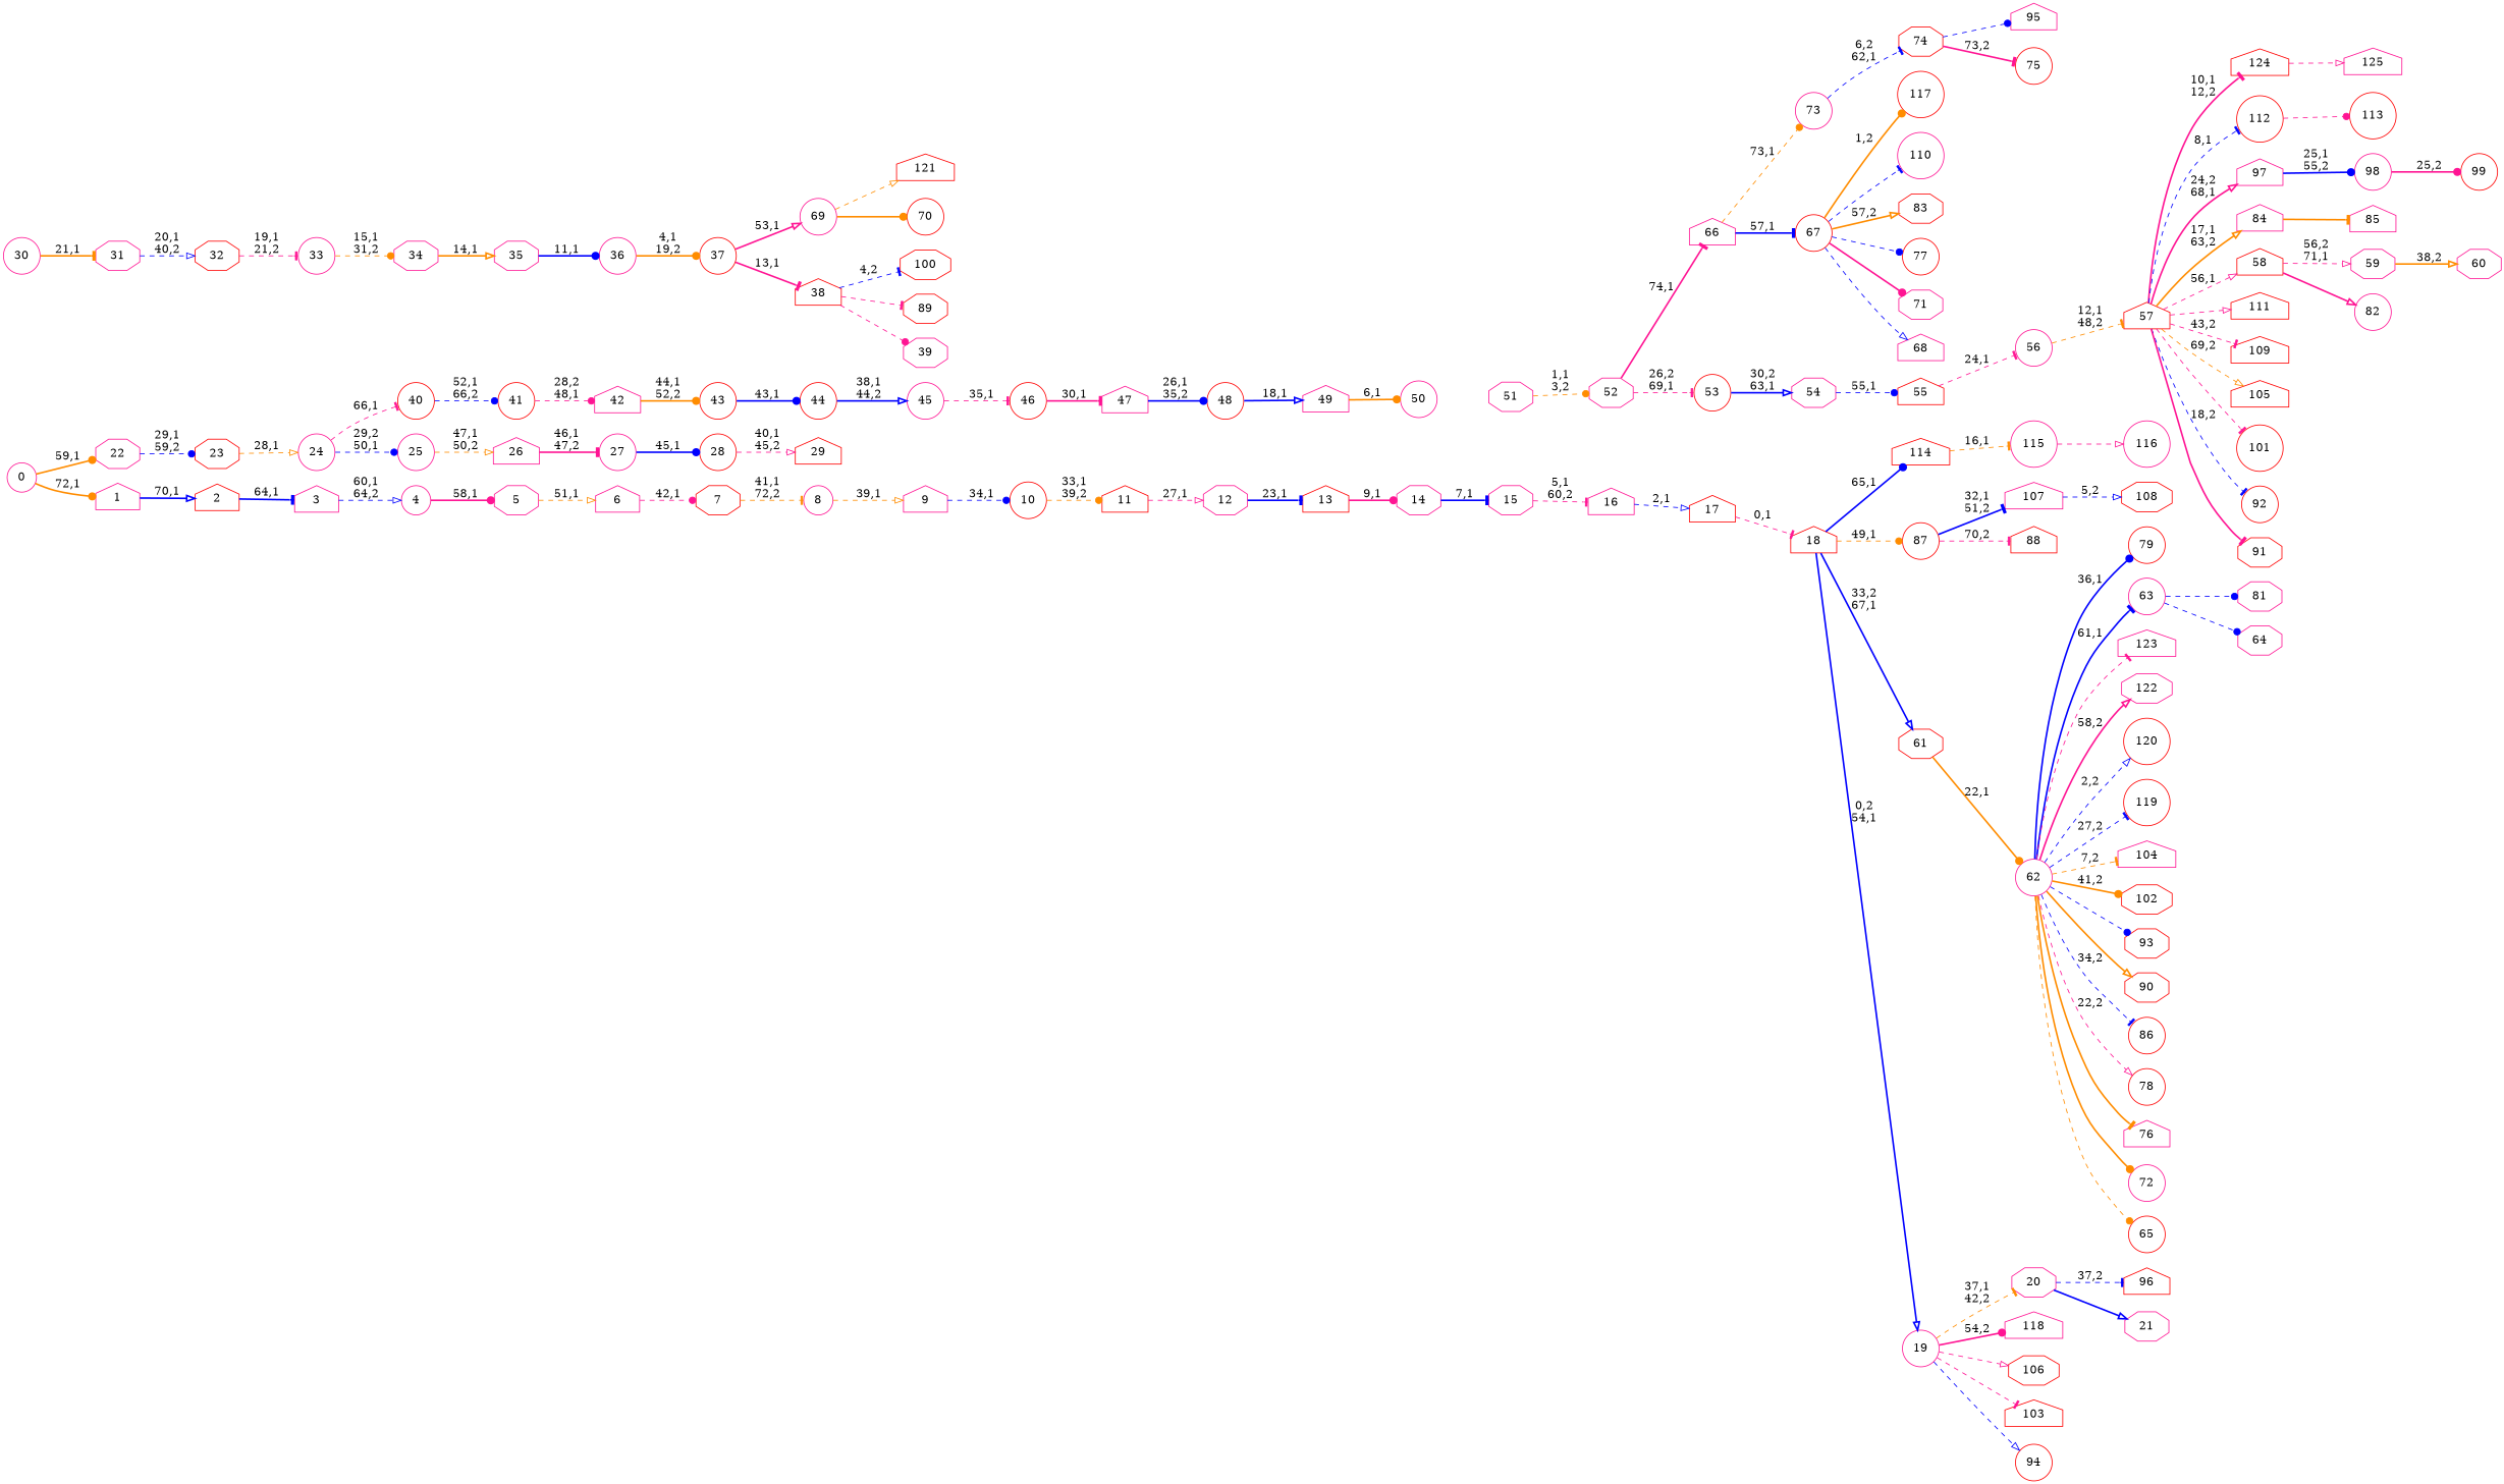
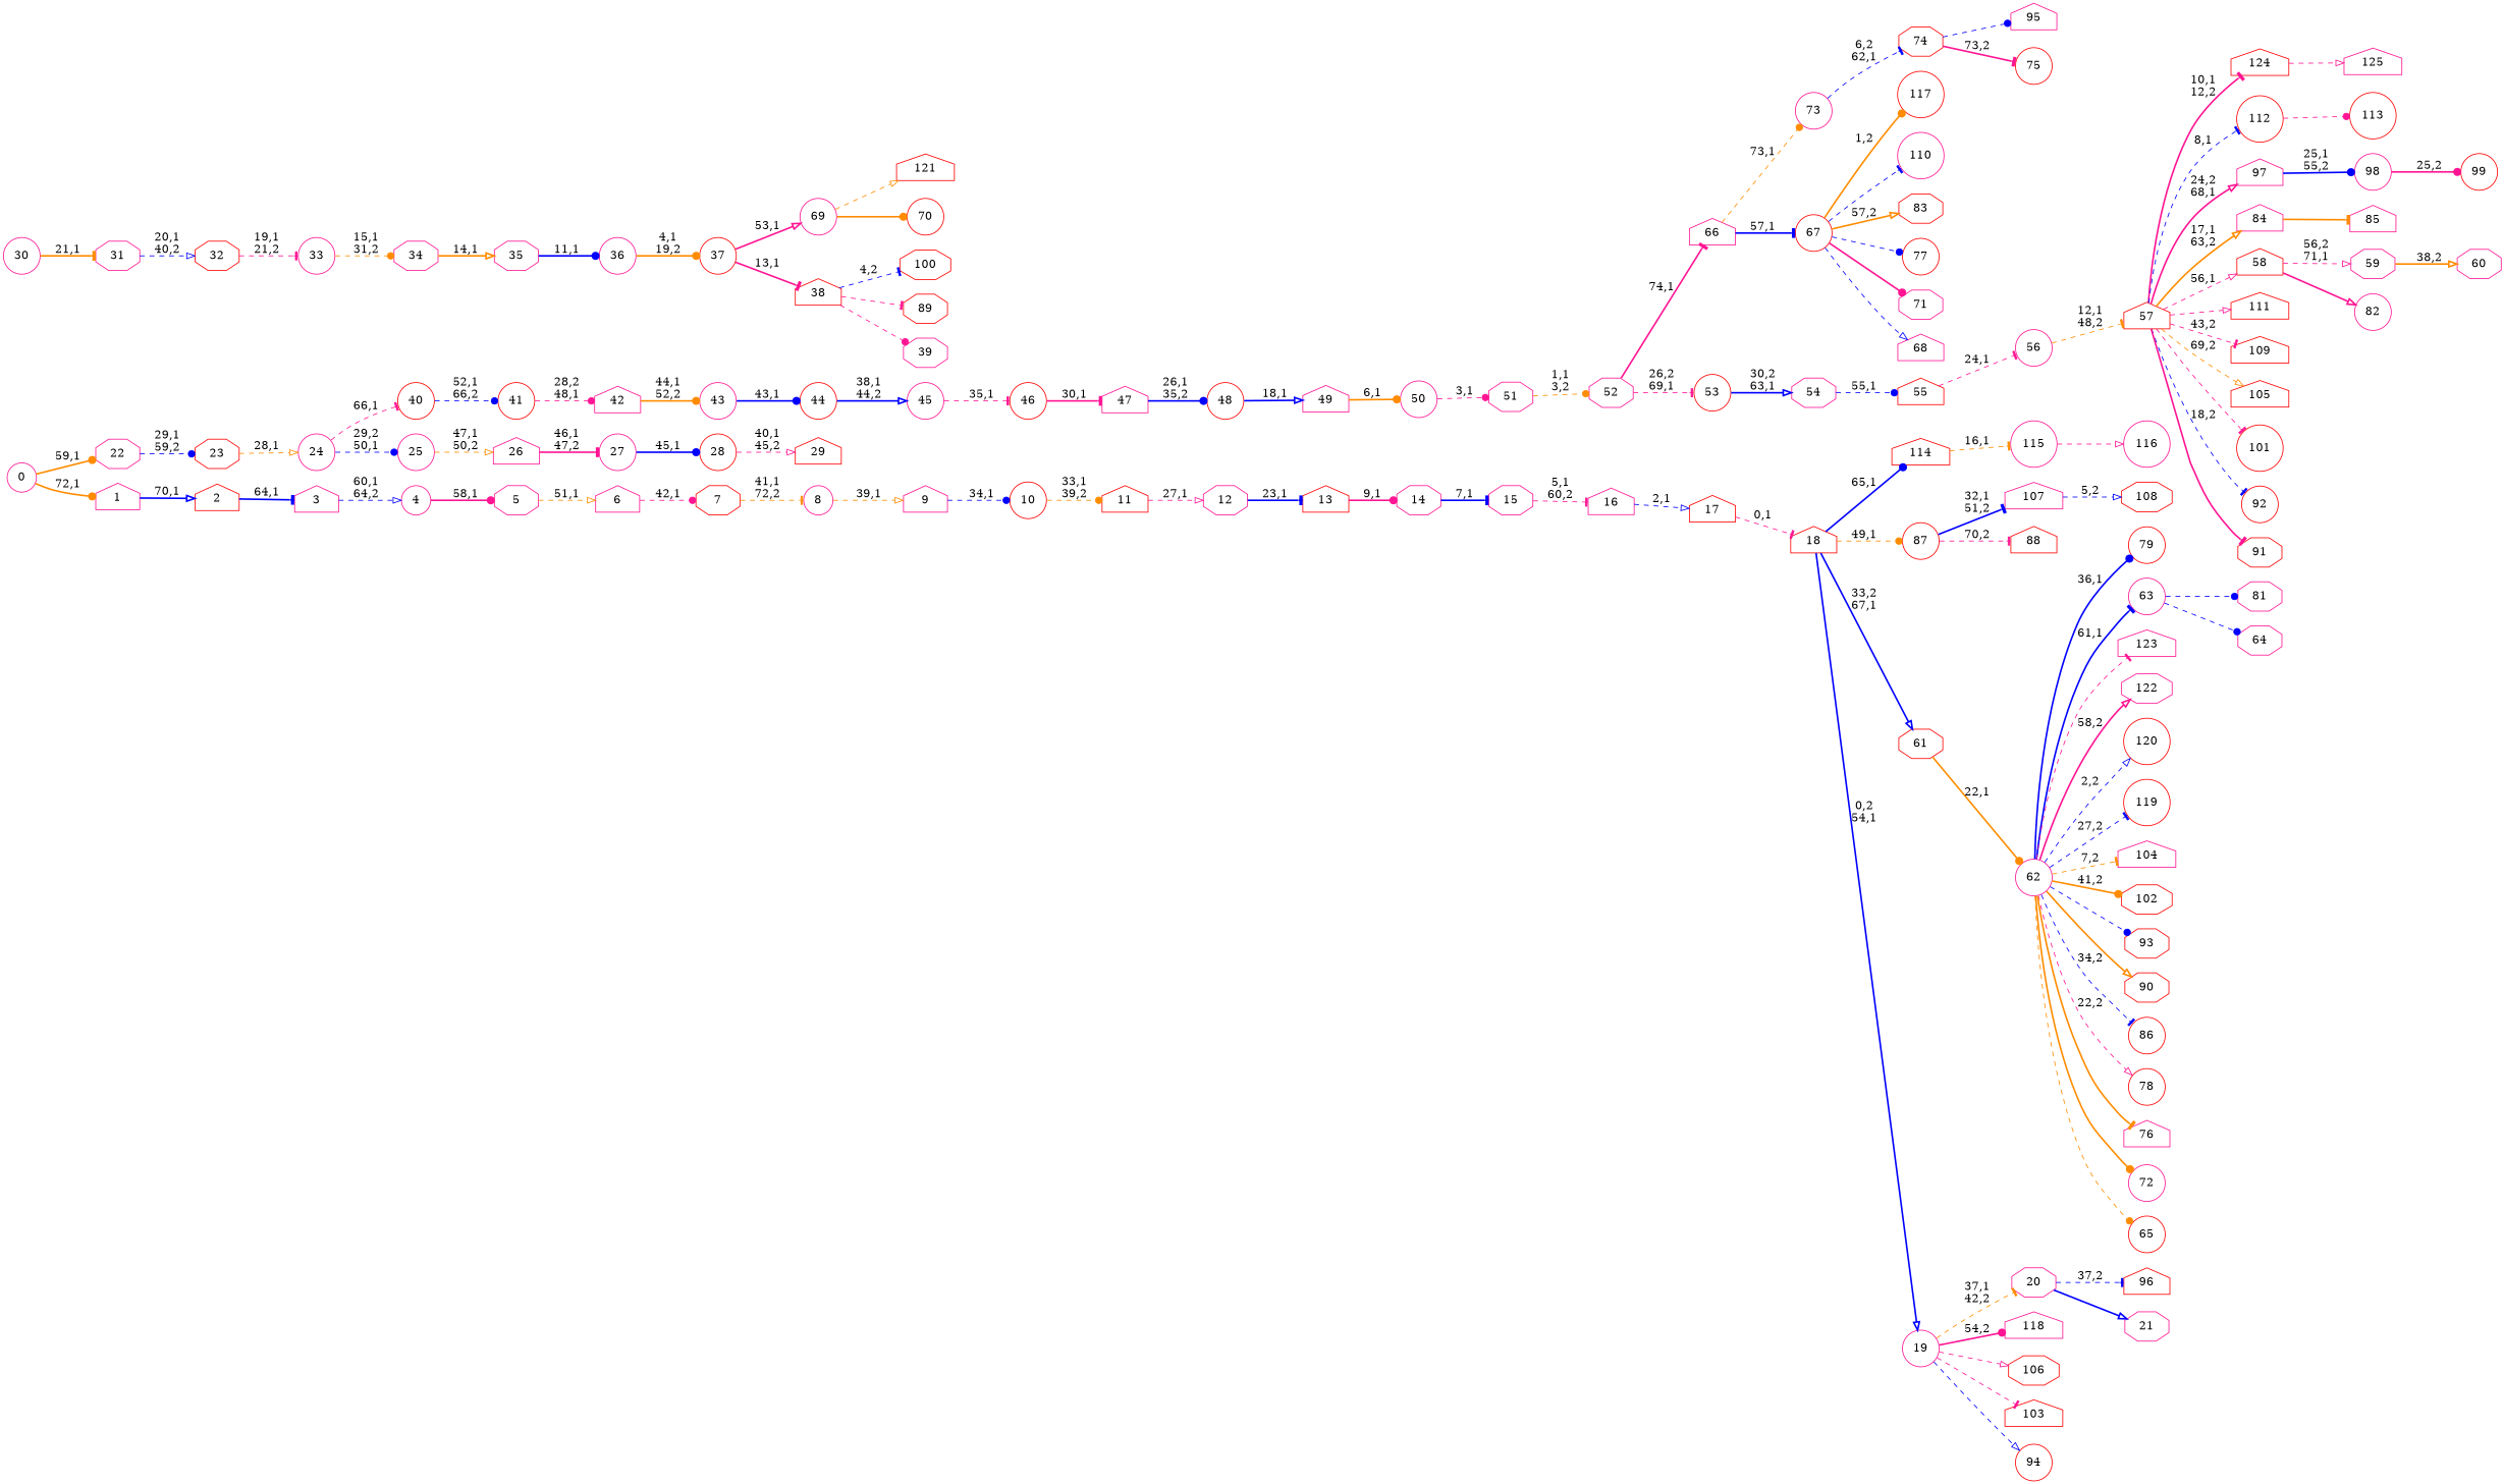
  digraph {
    rankdir=LR
    node [color=deeppink shape=circle]
    edge [arrowhead=dot color=blue style=dashed]
    124 [color=red shape=house]
    125 [shape=house]
    115
    116
    114 [color=red shape=house]
    112 [color=red]
    113 [color=red]
    107 [shape=house]
    108 [color=red shape=octagon]
    99 [color=red]
    98
    97 [shape=house]
    87 [color=red]
    88 [color=red shape=house]
    84 [shape=house]
    85 [shape=house]
    79 [color=red]
    74 [color=red shape=octagon]
    95 [shape=house]
    75 [color=red]
    73
    121 [color=red shape=house]
    69
    70 [color=red]
    67 [color=red]
    117 [color=red]
    110
    83 [color=red shape=octagon]
    77 [color=red]
    71 [shape=octagon]
    68 [shape=house]
    66 [shape=house]
    81 [shape=octagon]
    63
    64 [shape=octagon]
    62
    123 [shape=house]
    122 [shape=octagon]
    120 [color=red]
    119 [color=red]
    104 [shape=house]
    102 [color=red shape=octagon]
    93 [color=red shape=octagon]
    90 [color=red shape=octagon]
    86 [color=red]
    78 [color=red]
    76 [shape=house]
    72
    65 [color=red]
    61 [color=red shape=octagon]
    59 [shape=octagon]
    60 [shape=octagon]
    58 [color=red shape=house]
    82
    57 [color=red shape=house]
    111 [color=red shape=house]
    109 [color=red shape=house]
    105 [color=red shape=house]
    101 [color=red]
    92 [color=red]
    91 [color=red shape=octagon]
    56
    55 [color=red shape=house]
    54 [shape=octagon]
    53 [color=red]
    52 [shape=octagon]
    51 [shape=octagon]
    50
    49 [shape=house]
    48 [color=red]
    47 [shape=house]
    46 [color=red]
    45
    44 [color=red]
-   43 [color=red]
+   43
    42 [shape=house]
    41 [color=red]
    40 [color=red]
    38 [color=red shape=house]
    100 [color=red shape=octagon]
    89 [color=red shape=octagon]
    39 [shape=octagon]
    37 [color=red]
    36
    35 [shape=octagon]
    34 [shape=octagon]
    33
    32 [color=red shape=octagon]
    31 [shape=octagon]
    30
    29 [color=red shape=house]
    28 [color=red]
    27
    26 [shape=house]
    25
    24
    23 [color=red shape=octagon]
    22 [shape=octagon]
    20 [shape=octagon]
    96 [color=red shape=house]
    21 [shape=octagon]
    19
    118 [shape=house]
    106 [color=red shape=octagon]
    103 [color=red shape=house]
    94 [color=red]
    18 [color=red shape=house]
    17 [color=red shape=house]
    16 [shape=house]
    15 [shape=octagon]
    14 [shape=octagon]
    13 [color=red shape=house]
    12 [shape=octagon]
    11 [color=red shape=house]
    10 [color=red]
    9 [shape=house]
    8
    7 [color=red shape=octagon]
    6 [shape=house]
    5 [shape=octagon]
    4
    3 [shape=house]
    2 [color=red shape=house]
    1 [shape=house]
    0
    124 -> 125 [arrowhead=onormal color=deeppink]
    115 -> 116 [arrowhead=onormal color=deeppink]
    114 -> 115 [arrowhead=tee color=darkorange label="16,1"]
    112 -> 113 [color=deeppink]
    107 -> 108 [arrowhead=onormal label="5,2"]
    98 -> 99 [color=deeppink label="25,2" style=bold]
    97 -> 98 [label="25,1\n55,2" style=bold]
    87 -> 107 [arrowhead=tee label="32,1\n51,2" style=bold]
    87 -> 88 [arrowhead=tee color=deeppink label="70,2"]
    84 -> 85 [arrowhead=tee color=darkorange style=bold]
    74 -> 95
    74 -> 75 [arrowhead=tee color=deeppink label="73,2" style=bold]
    73 -> 74 [arrowhead=tee label="6,2\n62,1"]
    69 -> 121 [arrowhead=onormal color=darkorange]
    69 -> 70 [color=darkorange style=bold]
    67 -> 117 [color=darkorange label="1,2" style=bold]
    67 -> 110 [arrowhead=tee]
    67 -> 83 [arrowhead=onormal color=darkorange label="57,2" style=bold]
    67 -> 77
    67 -> 71 [color=deeppink style=bold]
    67 -> 68 [arrowhead=onormal]
    66 -> 73 [color=darkorange label="73,1"]
    66 -> 67 [arrowhead=tee label="57,1" style=bold]
    63 -> 81
    63 -> 64
    62 -> 79 [label="36,1" style=bold]
    62 -> 63 [arrowhead=tee label="61,1" style=bold]
    62 -> 123 [arrowhead=tee color=deeppink]
    62 -> 122 [arrowhead=onormal color=deeppink label="58,2" style=bold]
    62 -> 120 [arrowhead=onormal label="2,2"]
    62 -> 119 [arrowhead=tee label="27,2"]
    62 -> 104 [arrowhead=tee color=darkorange label="7,2"]
    62 -> 102 [color=darkorange label="41,2" style=bold]
    62 -> 93
    62 -> 90 [arrowhead=onormal color=darkorange style=bold]
    62 -> 86 [arrowhead=tee label="34,2"]
    62 -> 78 [arrowhead=onormal color=deeppink label="22,2"]
    62 -> 76 [arrowhead=tee color=darkorange style=bold]
    62 -> 72 [color=darkorange style=bold]
    62 -> 65 [color=darkorange]
    61 -> 62 [color=darkorange label="22,1" style=bold]
    59 -> 60 [arrowhead=onormal color=darkorange label="38,2" style=bold]
    58 -> 59 [arrowhead=onormal color=deeppink label="56,2\n71,1"]
    58 -> 82 [arrowhead=onormal color=deeppink style=bold]
    57 -> 124 [arrowhead=tee color=deeppink label="10,1\n12,2" style=bold]
    57 -> 112 [arrowhead=tee label="8,1"]
    57 -> 97 [arrowhead=onormal color=deeppink label="24,2\n68,1" style=bold]
    57 -> 84 [arrowhead=onormal color=darkorange label="17,1\n63,2" style=bold]
    57 -> 58 [arrowhead=onormal color=deeppink label="56,1"]
    57 -> 111 [arrowhead=onormal color=deeppink]
    57 -> 109 [arrowhead=tee color=deeppink label="43,2"]
    57 -> 105 [arrowhead=onormal color=darkorange label="69,2"]
    57 -> 101 [arrowhead=tee color=deeppink]
    57 -> 92 [arrowhead=tee label="18,2"]
    57 -> 91 [arrowhead=tee color=deeppink style=bold]
    56 -> 57 [arrowhead=tee color=darkorange label="12,1\n48,2"]
    55 -> 56 [arrowhead=tee color=deeppink label="24,1"]
    54 -> 55 [label="55,1"]
    53 -> 54 [arrowhead=onormal label="30,2\n63,1" style=bold]
    52 -> 66 [arrowhead=tee color=deeppink label="74,1" style=bold]
    52 -> 53 [arrowhead=tee color=deeppink label="26,2\n69,1"]
    51 -> 52 [color=darkorange label="1,1\n3,2"]
+   50 -> 51 [color=deeppink label="3,1"]
    49 -> 50 [color=darkorange label="6,1" style=bold]
    48 -> 49 [arrowhead=onormal label="18,1" style=bold]
    47 -> 48 [label="26,1\n35,2" style=bold]
    46 -> 47 [arrowhead=tee color=deeppink label="30,1" style=bold]
    45 -> 46 [arrowhead=tee color=deeppink label="35,1"]
    44 -> 45 [arrowhead=onormal label="38,1\n44,2" style=bold]
    43 -> 44 [label="43,1" style=bold]
    42 -> 43 [color=darkorange label="44,1\n52,2" style=bold]
    41 -> 42 [color=deeppink label="28,2\n48,1"]
    40 -> 41 [label="52,1\n66,2"]
    38 -> 100 [arrowhead=tee label="4,2"]
    38 -> 89 [arrowhead=tee color=deeppink]
    38 -> 39 [color=deeppink]
    37 -> 69 [arrowhead=onormal color=deeppink label="53,1" style=bold]
    37 -> 38 [arrowhead=tee color=deeppink label="13,1" style=bold]
    36 -> 37 [color=darkorange label="4,1\n19,2" style=bold]
    35 -> 36 [label="11,1" style=bold]
    34 -> 35 [arrowhead=onormal color=darkorange label="14,1" style=bold]
    33 -> 34 [color=darkorange label="15,1\n31,2"]
    32 -> 33 [arrowhead=tee color=deeppink label="19,1\n21,2"]
    31 -> 32 [arrowhead=onormal label="20,1\n40,2"]
    30 -> 31 [arrowhead=tee color=darkorange label="21,1" style=bold]
    28 -> 29 [arrowhead=onormal color=deeppink label="40,1\n45,2"]
    27 -> 28 [label="45,1" style=bold]
    26 -> 27 [arrowhead=tee color=deeppink label="46,1\n47,2" style=bold]
    25 -> 26 [arrowhead=onormal color=darkorange label="47,1\n50,2"]
    24 -> 40 [arrowhead=tee color=deeppink label="66,1"]
    24 -> 25 [label="29,2\n50,1"]
    23 -> 24 [arrowhead=onormal color=darkorange label="28,1"]
    22 -> 23 [label="29,1\n59,2"]
    20 -> 96 [arrowhead=tee label="37,2"]
    20 -> 21 [arrowhead=onormal style=bold]
    19 -> 20 [arrowhead=tee color=darkorange label="37,1\n42,2"]
    19 -> 118 [color=deeppink label="54,2" style=bold]
    19 -> 106 [arrowhead=onormal color=deeppink]
    19 -> 103 [arrowhead=tee color=deeppink]
    19 -> 94 [arrowhead=onormal]
    18 -> 114 [label="65,1" style=bold]
    18 -> 87 [color=darkorange label="49,1"]
    18 -> 61 [arrowhead=onormal label="33,2\n67,1" style=bold]
    18 -> 19 [arrowhead=onormal label="0,2\n54,1" style=bold]
    17 -> 18 [arrowhead=tee color=deeppink label="0,1"]
    16 -> 17 [arrowhead=onormal label="2,1"]
    15 -> 16 [arrowhead=tee color=deeppink label="5,1\n60,2"]
    14 -> 15 [arrowhead=tee label="7,1" style=bold]
    13 -> 14 [color=deeppink label="9,1" style=bold]
    12 -> 13 [arrowhead=tee label="23,1" style=bold]
    11 -> 12 [arrowhead=onormal color=deeppink label="27,1"]
    10 -> 11 [color=darkorange label="33,1\n39,2"]
    9 -> 10 [label="34,1"]
    8 -> 9 [arrowhead=onormal color=darkorange label="39,1"]
    7 -> 8 [arrowhead=tee color=darkorange label="41,1\n72,2"]
    6 -> 7 [color=deeppink label="42,1"]
    5 -> 6 [arrowhead=onormal color=darkorange label="51,1"]
    4 -> 5 [color=deeppink label="58,1" style=bold]
    3 -> 4 [arrowhead=onormal label="60,1\n64,2"]
    2 -> 3 [arrowhead=tee label="64,1" style=bold]
    1 -> 2 [arrowhead=onormal label="70,1" style=bold]
    0 -> 22 [color=darkorange label="59,1" style=bold]
    0 -> 1 [color=darkorange label="72,1" style=bold]
  }
